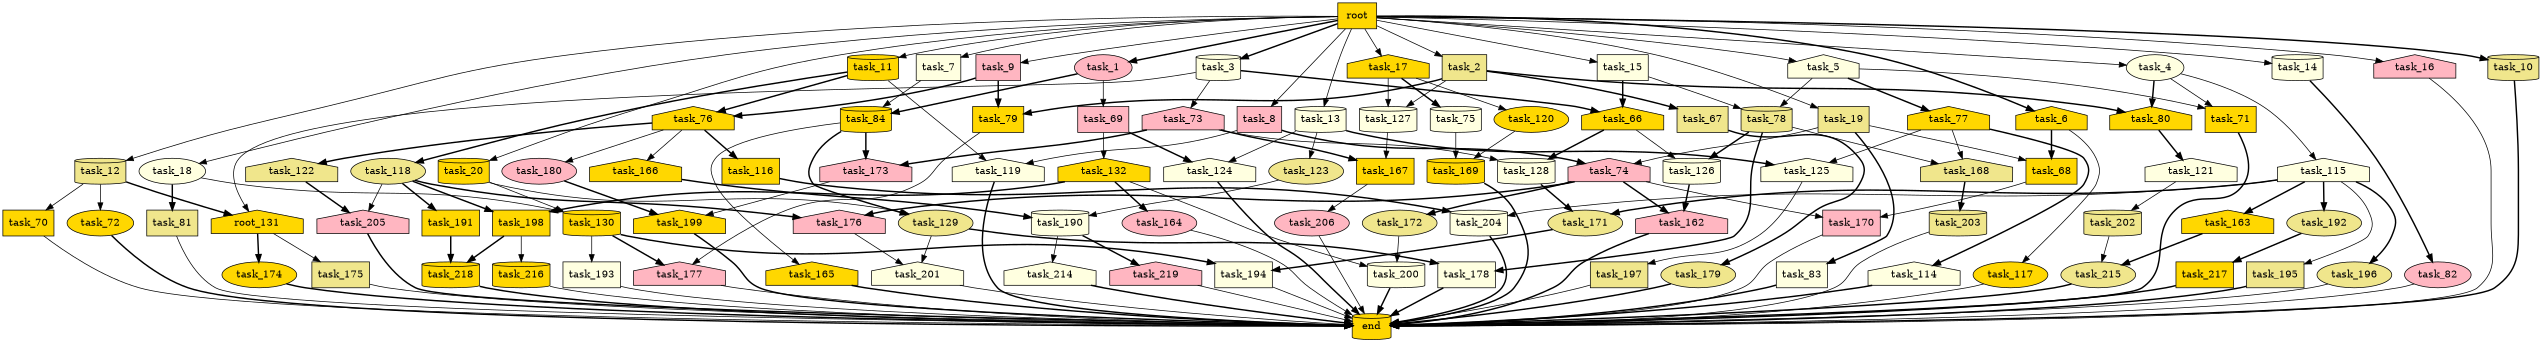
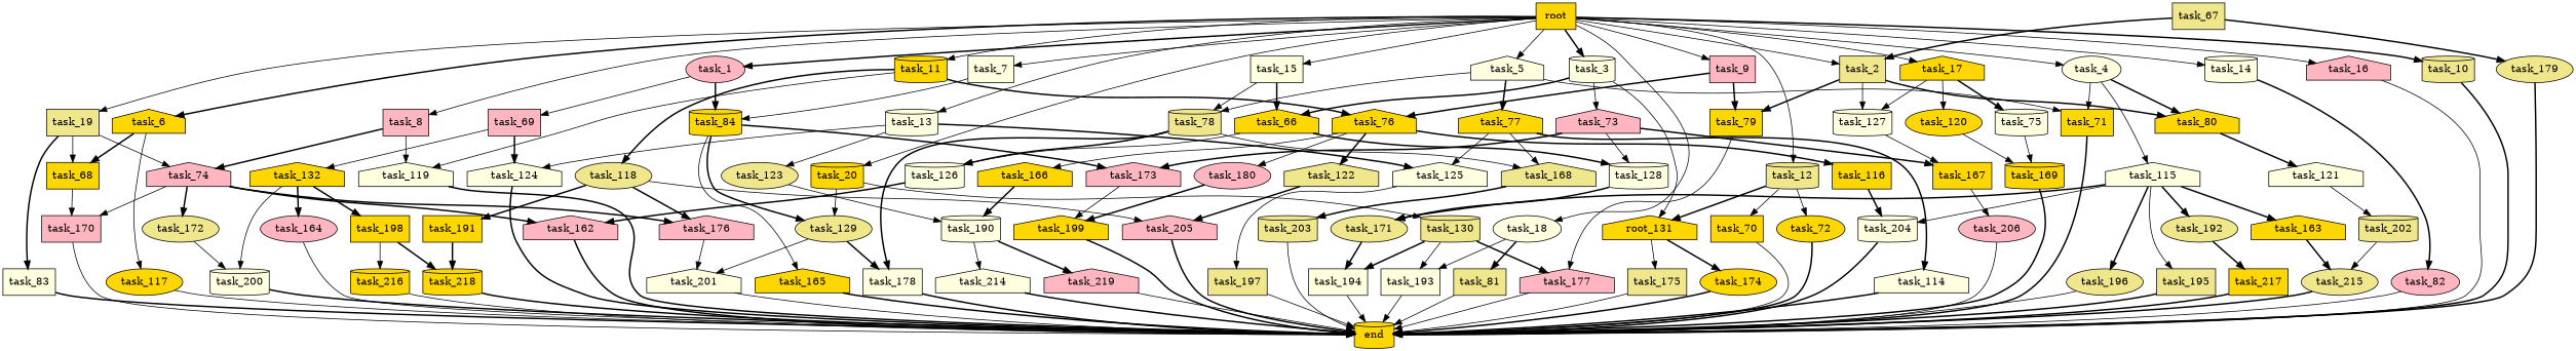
  digraph {
    node [fillcolor=gold shape=house style=filled]
    edge [style=solid]
    task_11 [shape=cylinder]
    task_118 [fillcolor=khaki shape=ellipse]
    task_119 [fillcolor=lightyellow]
    task_76
    task_205 [fillcolor=lightpink]
    task_176 [fillcolor=lightpink]
    task_198 [shape=box]
    task_191 [shape=box]
    end [shape=cylinder]
    task_116 [shape=box]
    task_166
    task_122 [fillcolor=khaki]
    task_180 [fillcolor=lightpink shape=ellipse]
    task_175 [fillcolor=khaki shape=box]
    task_171 [fillcolor=khaki shape=ellipse]
    task_194 [fillcolor=lightyellow shape=box]
    task_195 [fillcolor=khaki shape=box]
    task_179 [fillcolor=khaki shape=ellipse]
    task_75 [fillcolor=lightyellow shape=cylinder]
    task_17
    task_120 [shape=ellipse]
    task_127 [fillcolor=lightyellow shape=cylinder]
    task_169 [shape=cylinder]
    task_167 [shape=box]
    task_178 [fillcolor=lightyellow shape=box]
    task_190 [fillcolor=lightyellow shape=cylinder]
    task_219 [fillcolor=lightpink]
    task_214 [fillcolor=lightyellow]
    task_202 [fillcolor=khaki shape=cylinder]
    task_215 [fillcolor=khaki shape=ellipse]
    task_217 [shape=box]
    task_126 [fillcolor=lightyellow shape=cylinder]
    task_162 [fillcolor=lightpink]
    task_69 [fillcolor=lightpink shape=box]
    task_132
    task_124 [fillcolor=lightyellow]
    task_200 [fillcolor=lightyellow shape=cylinder]
    task_164 [fillcolor=lightpink shape=ellipse]
    task_174 [shape=ellipse]
    task_199
    task_73 [fillcolor=lightpink]
    task_173 [fillcolor=lightpink]
    task_128 [fillcolor=lightyellow shape=cylinder]
    task_206 [fillcolor=lightpink shape=ellipse]
    task_197 [fillcolor=khaki shape=box]
    task_67 [fillcolor=khaki shape=box]
    task_7 [fillcolor=lightyellow shape=box]
    task_84 [shape=cylinder]
    task_129 [fillcolor=khaki shape=ellipse]
    task_165
    task_79 [shape=box]
    task_177 [fillcolor=lightpink]
    task_121 [fillcolor=lightyellow]
    task_80
    task_115 [fillcolor=lightyellow]
    task_192 [fillcolor=khaki shape=ellipse]
    task_196 [fillcolor=khaki shape=ellipse]
    task_204 [fillcolor=lightyellow shape=cylinder]
    task_163
-   task_130 [shape=cylinder]
+   task_130 [fillcolor=khaki shape=cylinder]
    task_193 [fillcolor=lightyellow shape=box]
    task_201 [fillcolor=lightyellow]
    task_203 [fillcolor=khaki shape=cylinder]
    task_81 [fillcolor=khaki shape=box]
    task_216 [shape=cylinder]
    task_218 [shape=cylinder]
    task_83 [fillcolor=lightyellow shape=box]
    task_170 [fillcolor=lightpink shape=box]
    task_3 [fillcolor=lightyellow shape=cylinder]
    task_66
    n71 [label=root_131]
    task_20 [shape=cylinder]
    task_14 [fillcolor=lightyellow shape=cylinder]
    task_82 [fillcolor=lightpink shape=ellipse]
    task_71 [shape=box]
    task_125 [fillcolor=lightyellow]
    task_117 [shape=ellipse]
    task_9 [fillcolor=lightpink shape=box]
    task_16 [fillcolor=lightpink]
    root [shape=box]
    task_4 [fillcolor=lightyellow shape=ellipse]
    task_19 [fillcolor=khaki shape=box]
    task_13 [fillcolor=lightyellow shape=cylinder]
    task_5 [fillcolor=lightyellow]
    task_6
    task_15 [fillcolor=lightyellow shape=box]
    task_10 [fillcolor=khaki shape=cylinder]
    task_1 [fillcolor=lightpink shape=ellipse]
    task_2 [fillcolor=khaki shape=box]
    task_12 [fillcolor=khaki shape=cylinder]
    task_8 [fillcolor=lightpink shape=box]
    task_18 [fillcolor=lightyellow shape=ellipse]
    task_74 [fillcolor=lightpink]
    task_68 [shape=box]
    task_123 [fillcolor=khaki shape=ellipse]
    task_78 [fillcolor=khaki shape=cylinder]
    task_77
    task_70 [shape=box]
    task_72 [shape=ellipse]
    task_168 [fillcolor=khaki]
    task_172 [fillcolor=khaki shape=ellipse]
    task_114 [fillcolor=lightyellow]
    task_11 -> task_118 [style=bold]
    task_11 -> task_119
    task_11 -> task_76 [style=bold]
    task_118 -> task_205
    task_118 -> task_176 [style=bold]
-   task_118 -> task_198 [style=bold]
    task_118 -> task_191 [style=bold]
    task_119 -> end [style=bold]
    task_76 -> task_116 [style=bold]
    task_76 -> task_166
    task_76 -> task_122 [style=bold]
    task_76 -> task_180
    task_205 -> end [style=bold]
    task_176 -> task_201
    task_198 -> task_216
    task_198 -> task_218 [style=bold]
    task_191 -> task_218 [style=bold]
    task_116 -> task_204 [style=bold]
    task_166 -> task_190 [style=bold]
    task_122 -> task_205 [style=bold]
    task_180 -> task_199 [style=bold]
    task_175 -> end
    task_171 -> task_194 [style=bold]
    task_194 -> end
    task_195 -> end [style=bold]
    task_179 -> end [style=bold]
    task_75 -> task_169
    task_17 -> task_75 [style=bold]
    task_17 -> task_120
    task_17 -> task_127
    task_120 -> task_169
    task_127 -> task_167
    task_169 -> end [style=bold]
    task_167 -> task_206
    task_178 -> end [style=bold]
    task_190 -> task_219 [style=bold]
    task_190 -> task_214
    task_219 -> end
    task_214 -> end [style=bold]
    task_202 -> task_215
    task_215 -> end [style=bold]
    task_217 -> end [style=bold]
    task_126 -> task_162 [style=bold]
    task_162 -> end [style=bold]
    task_69 -> task_132
    task_69 -> task_124 [style=bold]
    task_132 -> task_198 [style=bold]
    task_132 -> task_200
    task_132 -> task_164 [style=bold]
    task_124 -> end [style=bold]
    task_200 -> end [style=bold]
    task_164 -> end
    task_174 -> end [style=bold]
    task_199 -> end [style=bold]
    task_73 -> task_167 [style=bold]
    task_73 -> task_173 [style=bold]
    task_73 -> task_128
    task_173 -> task_199
    task_128 -> task_171 [style=bold]
    task_206 -> end
    task_197 -> end
    task_67 -> task_179 [style=bold]
    task_7 -> task_84
    task_84 -> task_173 [style=bold]
    task_84 -> task_129 [style=bold]
    task_84 -> task_165
    task_129 -> task_178 [style=bold]
    task_129 -> task_201
    task_165 -> end [style=bold]
    task_79 -> task_177
    task_177 -> end
    task_121 -> task_202
    task_80 -> task_121 [style=bold]
    task_115 -> task_171 [style=bold]
    task_115 -> task_195
    task_115 -> task_192 [style=bold]
    task_115 -> task_196 [style=bold]
    task_115 -> task_204
    task_115 -> task_163 [style=bold]
    task_192 -> task_217 [style=bold]
    task_196 -> end
    task_204 -> end [style=bold]
    task_163 -> task_215 [style=bold]
    task_130 -> task_194 [style=bold]
    task_130 -> task_177 [style=bold]
    task_130 -> task_193
    task_193 -> end
    task_201 -> end
    task_203 -> end
    task_81 -> end
    task_216 -> end
    task_218 -> end [style=bold]
    task_83 -> end [style=bold]
    task_170 -> end
    task_3 -> task_73
    task_3 -> task_66 [style=bold]
    task_3 -> n71
    task_66 -> task_126
    task_66 -> task_128 [style=bold]
    n71 -> task_175
    n71 -> task_174 [style=bold]
    task_20 -> task_129
    task_20 -> task_130
    task_14 -> task_82 [style=bold]
    task_82 -> end
    task_71 -> end [style=bold]
    task_125 -> task_197
    task_117 -> end
    task_9 -> task_76 [style=bold]
    task_9 -> task_79 [style=bold]
    task_16 -> end
    root -> task_11
    root -> task_17
    root -> task_7
    root -> task_3 [style=bold]
    root -> task_20
    root -> task_14
    root -> task_9
    root -> task_16
    root -> task_4
    root -> task_19
    root -> task_13
    root -> task_5
    root -> task_6 [style=bold]
    root -> task_15
    root -> task_10 [style=bold]
    root -> task_1 [style=bold]
    root -> task_2
    root -> task_12
    root -> task_8
    root -> task_18
    task_4 -> task_80 [style=bold]
    task_4 -> task_115
    task_4 -> task_71
    task_19 -> task_83 [style=bold]
    task_19 -> task_74
    task_19 -> task_68
    task_13 -> task_124
    task_13 -> task_125 [style=bold]
    task_13 -> task_123
    task_5 -> task_71
    task_5 -> task_78
    task_5 -> task_77 [style=bold]
    task_6 -> task_117
    task_6 -> task_68 [style=bold]
    task_15 -> task_66 [style=bold]
    task_15 -> task_78
    task_10 -> end [style=bold]
    task_1 -> task_69
    task_1 -> task_84 [style=bold]
    task_2 -> task_127
-   task_2 -> task_67 [style=bold]
+   task_67 -> task_2 [style=bold]
    task_2 -> task_79 [style=bold]
    task_2 -> task_80 [style=bold]
    task_12 -> n71 [style=bold]
    task_12 -> task_70
    task_12 -> task_72
    task_8 -> task_119
    task_8 -> task_74 [style=bold]
-   task_18 -> task_130
+   task_18 -> task_193
    task_18 -> task_81 [style=bold]
    task_74 -> task_176 [style=bold]
    task_74 -> task_162 [style=bold]
    task_74 -> task_170
    task_74 -> task_172 [style=bold]
    task_68 -> task_170
    task_123 -> task_190
    task_78 -> task_178 [style=bold]
    task_78 -> task_126 [style=bold]
    task_78 -> task_168
    task_77 -> task_125
    task_77 -> task_168
    task_77 -> task_114 [style=bold]
    task_70 -> end
    task_72 -> end [style=bold]
    task_168 -> task_203 [style=bold]
    task_172 -> task_200
    task_114 -> end [style=bold]
  }
